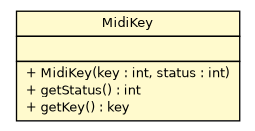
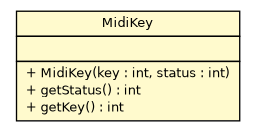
  digraph {
    nodesep=0.25
    ranksep=0.5
-   n1 [fontcolor=black fontname=Helvetica fontsize=10.0 label=<<table title="com.xley.lfosc.midi.impl.objects.MidiKey" border="0" cellborder="1" cellspacing="0" cellpadding="2" port="p" bgcolor="lemonChiffon" href="./MidiKey.html"> 		<tr><td><table border="0" cellspacing="0" cellpadding="1"> <tr><td align="center" balign="center"> MidiKey </td></tr> 		</table></td></tr> 		<tr><td><table border="0" cellspacing="0" cellpadding="1"> <tr><td align="left" balign="left">  </td></tr> 		</table></td></tr> 		<tr><td><table border="0" cellspacing="0" cellpadding="1"> <tr><td align="left" balign="left"> + MidiKey(key : int, status : int) </td></tr> <tr><td align="left" balign="left"> + getStatus() : int </td></tr> <tr><td align="left" balign="left"> + getKey() : key </td></tr> 		</table></td></tr> 		</table>> shape=plaintext]
+   n1 [fontcolor=black fontname=Helvetica fontsize=10.0 label=<<table title="com.xley.lfosc.midi.impl.objects.MidiKey" border="0" cellborder="1" cellspacing="0" cellpadding="2" port="p" bgcolor="lemonChiffon" href="./MidiKey.html"> 		<tr><td><table border="0" cellspacing="0" cellpadding="1"> <tr><td align="center" balign="center"> MidiKey </td></tr> 		</table></td></tr> 		<tr><td><table border="0" cellspacing="0" cellpadding="1"> <tr><td align="left" balign="left">  </td></tr> 		</table></td></tr> 		<tr><td><table border="0" cellspacing="0" cellpadding="1"> <tr><td align="left" balign="left"> + MidiKey(key : int, status : int) </td></tr> <tr><td align="left" balign="left"> + getStatus() : int </td></tr> <tr><td align="left" balign="left"> + getKey() : int </td></tr> 		</table></td></tr> 		</table>> shape=plaintext]
  }
